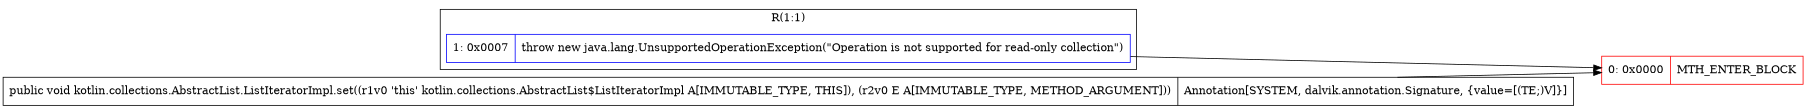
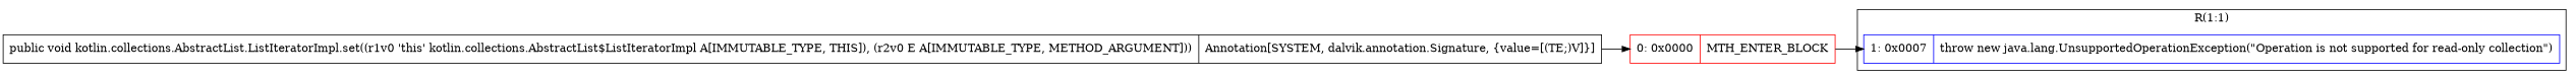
  digraph {
    rankdir=LR
    fontname="DejaVu Serif"
    node [shape=record fontname="DejaVu Serif"]
    edge [fontname="DejaVu Serif"]
    n1 [color=blue label="{1\:\ 0x0007|throw new java.lang.UnsupportedOperationException(\"Operation is not supported for read\-only collection\")\l}"]
    n2 [color=red label="{0\:\ 0x0000|MTH_ENTER_BLOCK\l}"]
    n3 [label="{public void kotlin.collections.AbstractList.ListIteratorImpl.set((r1v0 'this' kotlin.collections.AbstractList$ListIteratorImpl A[IMMUTABLE_TYPE, THIS]), (r2v0 E A[IMMUTABLE_TYPE, METHOD_ARGUMENT]))  | Annotation[SYSTEM, dalvik.annotation.Signature, \{value=[(TE;)V]\}]\l}"]
    subgraph cluster_1 {
      label="R(1:1)"
      n1
    }
-   n1 -> n2
+   n2 -> n1
    n3 -> n2
  }
